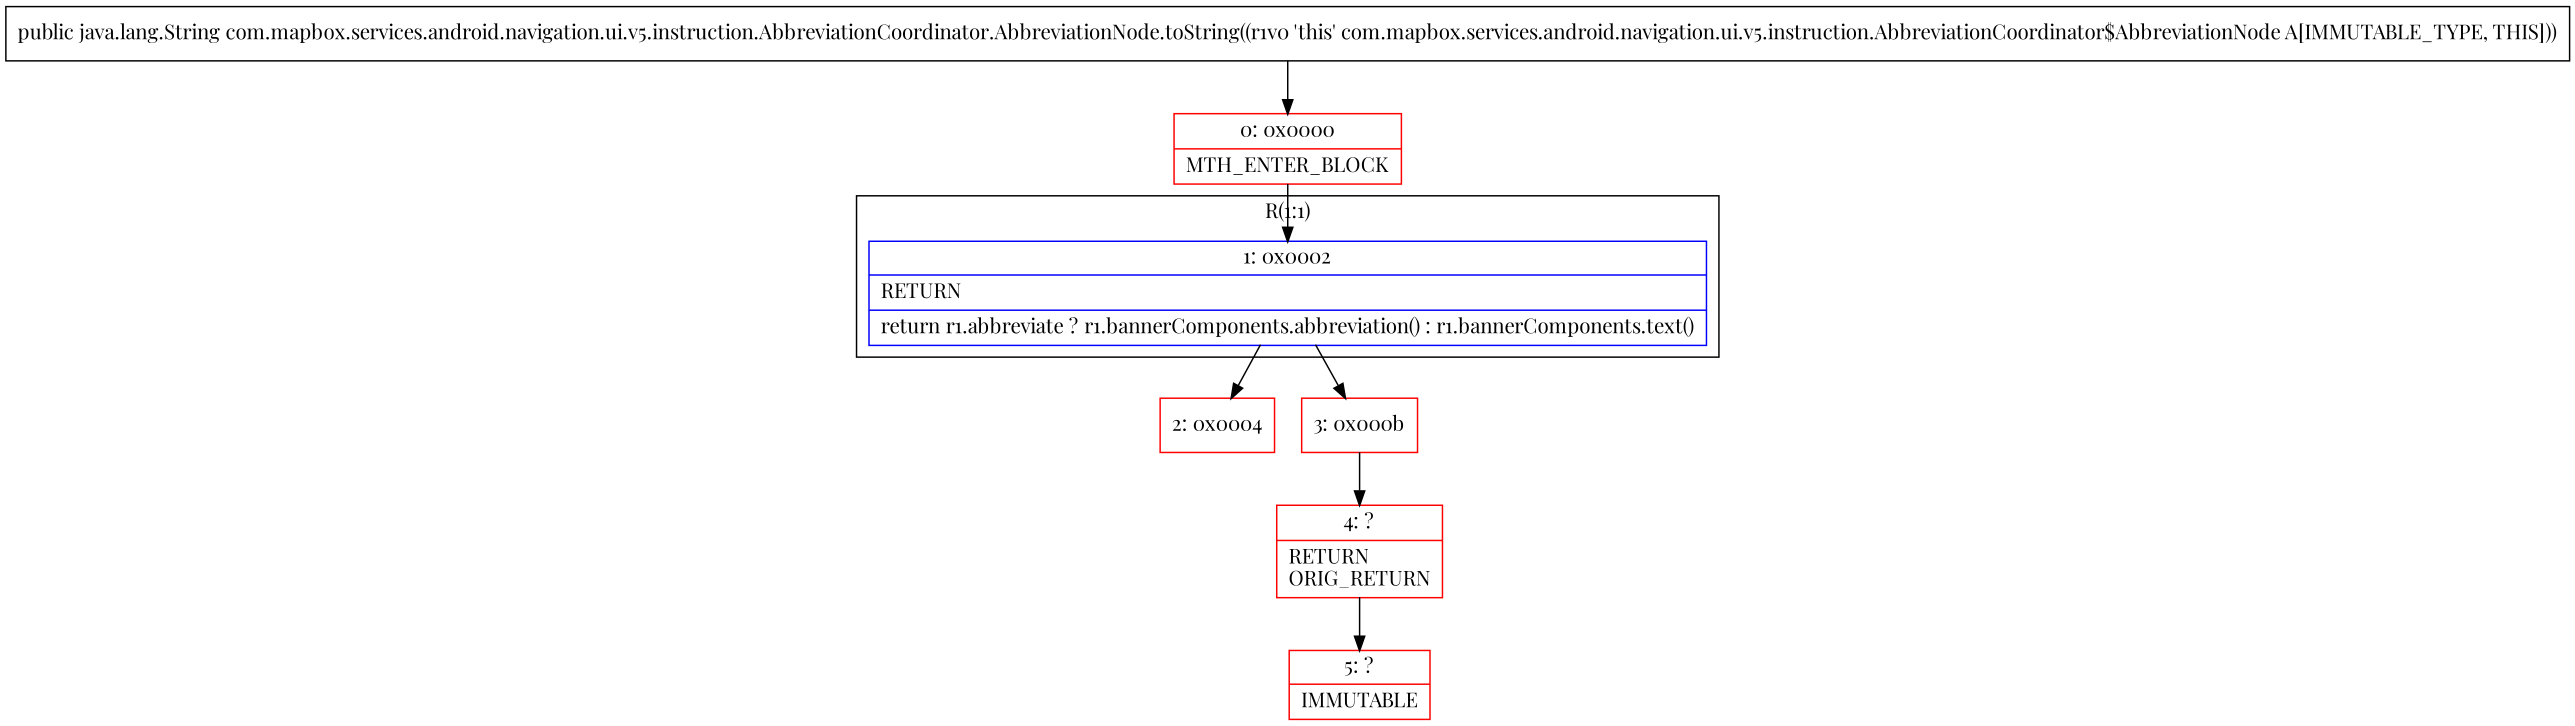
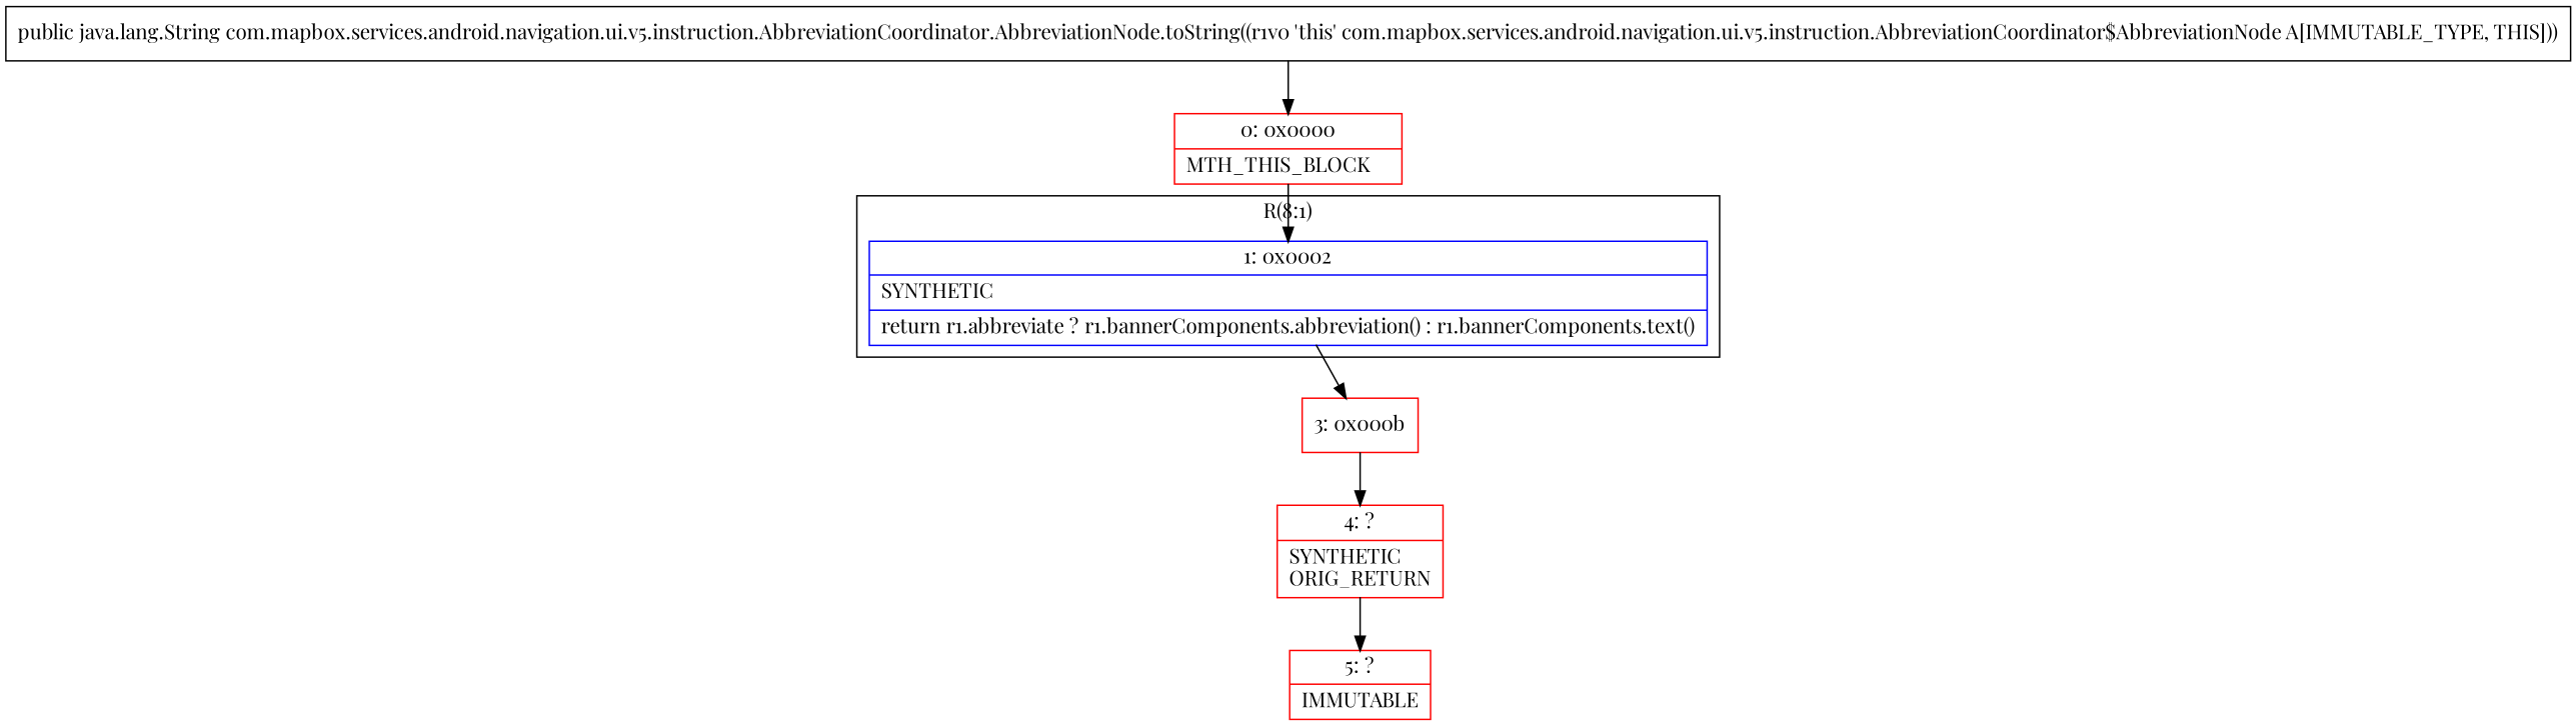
  digraph {
    fontname="Playfair Display"
    node [color=red fontname="Playfair Display" shape=record]
    edge [fontname="Playfair Display"]
-   n1 [color=blue label="{1\:\ 0x0002|RETURN\l|return r1.abbreviate ? r1.bannerComponents.abbreviation() : r1.bannerComponents.text()\l}"]
-   n2 [label="{2\:\ 0x0004}"]
+   n1 [color=blue label="{1\:\ 0x0002|SYNTHETIC\l|return r1.abbreviate ? r1.bannerComponents.abbreviation() : r1.bannerComponents.text()\l}"]
    n3 [label="{3\:\ 0x000b}"]
-   n4 [label="{4\:\ ?|RETURN\lORIG_RETURN\l}"]
-   n5 [label="{0\:\ 0x0000|MTH_ENTER_BLOCK\l}"]
+   n4 [label="{4\:\ ?|SYNTHETIC\lORIG_RETURN\l}"]
+   n5 [label="{0\:\ 0x0000|MTH_THIS_BLOCK\l}"]
    n6 [label="{5\:\ ?|IMMUTABLE\l}"]
    n7 [label="{public java.lang.String com.mapbox.services.android.navigation.ui.v5.instruction.AbbreviationCoordinator.AbbreviationNode.toString((r1v0 'this' com.mapbox.services.android.navigation.ui.v5.instruction.AbbreviationCoordinator$AbbreviationNode A[IMMUTABLE_TYPE, THIS])) }" color=""]
    subgraph cluster_1 {
-     label="R(1:1)"
+     label="R(8:1)"
      n1
    }
-   n1 -> n2
    n1 -> n3
    n3 -> n4
    n4 -> n6
    n5 -> n1
    n7 -> n5
  }
